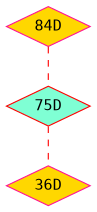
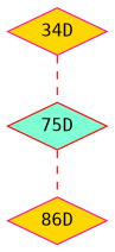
  graph {
    fontname="DejaVu Sans Mono"
    node [color=deeppink fillcolor=gold fontname="DejaVu Sans Mono" shape=diamond style="radial,filled"]
    edge [color=red fontname="DejaVu Sans Mono" penwidth=1 style=dashed]
    "75D" [color=red fillcolor=aquamarine]
-   "36D"
-   "34D" [label="84D"]
+   "36D" [label="86D"]
+   "34D"
    "75D" -- "36D"
    "34D" -- "75D"
  }
